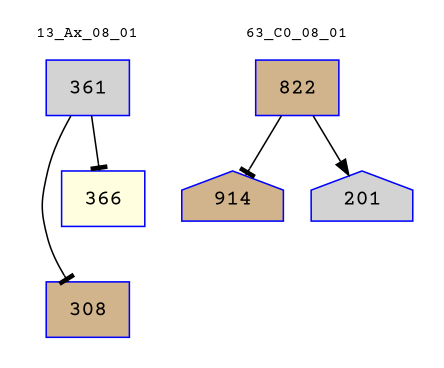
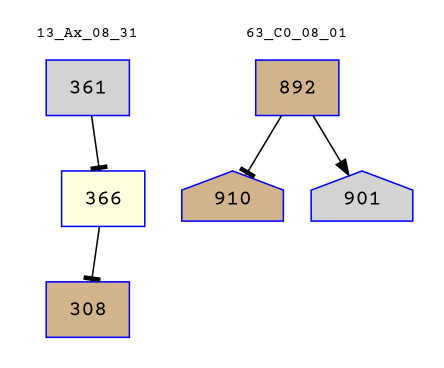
  digraph {
    fontname="Courier Prime"
    node [color=blue fillcolor=tan fontname="Courier Prime" shape=box style=filled]
    edge [arrowhead=tee color=black fontname="Courier Prime"]
    n1 [fillcolor=lightgrey label=361]
    n2 [label=308]
    n3 [fillcolor=lightyellow label=366]
-   n4 [label=822]
-   n5 [label=914 shape=house]
-   n6 [fillcolor=lightgrey label=201 shape=house]
+   n4 [label=892]
+   n5 [label=910 shape=house]
+   n6 [fillcolor=lightgrey label=901 shape=house]
    subgraph cluster_1 {
      color=white
      fontsize=10
-     label="13_Ax_08_01"
+     label="13_Ax_08_31"
      n1
      n2
      n3
    }
    subgraph cluster_2 {
      color=white
      fontsize=10
      label="63_C0_08_01"
      n4
      n5
      n6
    }
-   n1 -> n2
+   n3 -> n2
    n1 -> n3
    n4 -> n5
    n4 -> n6 [arrowhead=normal]
  }
